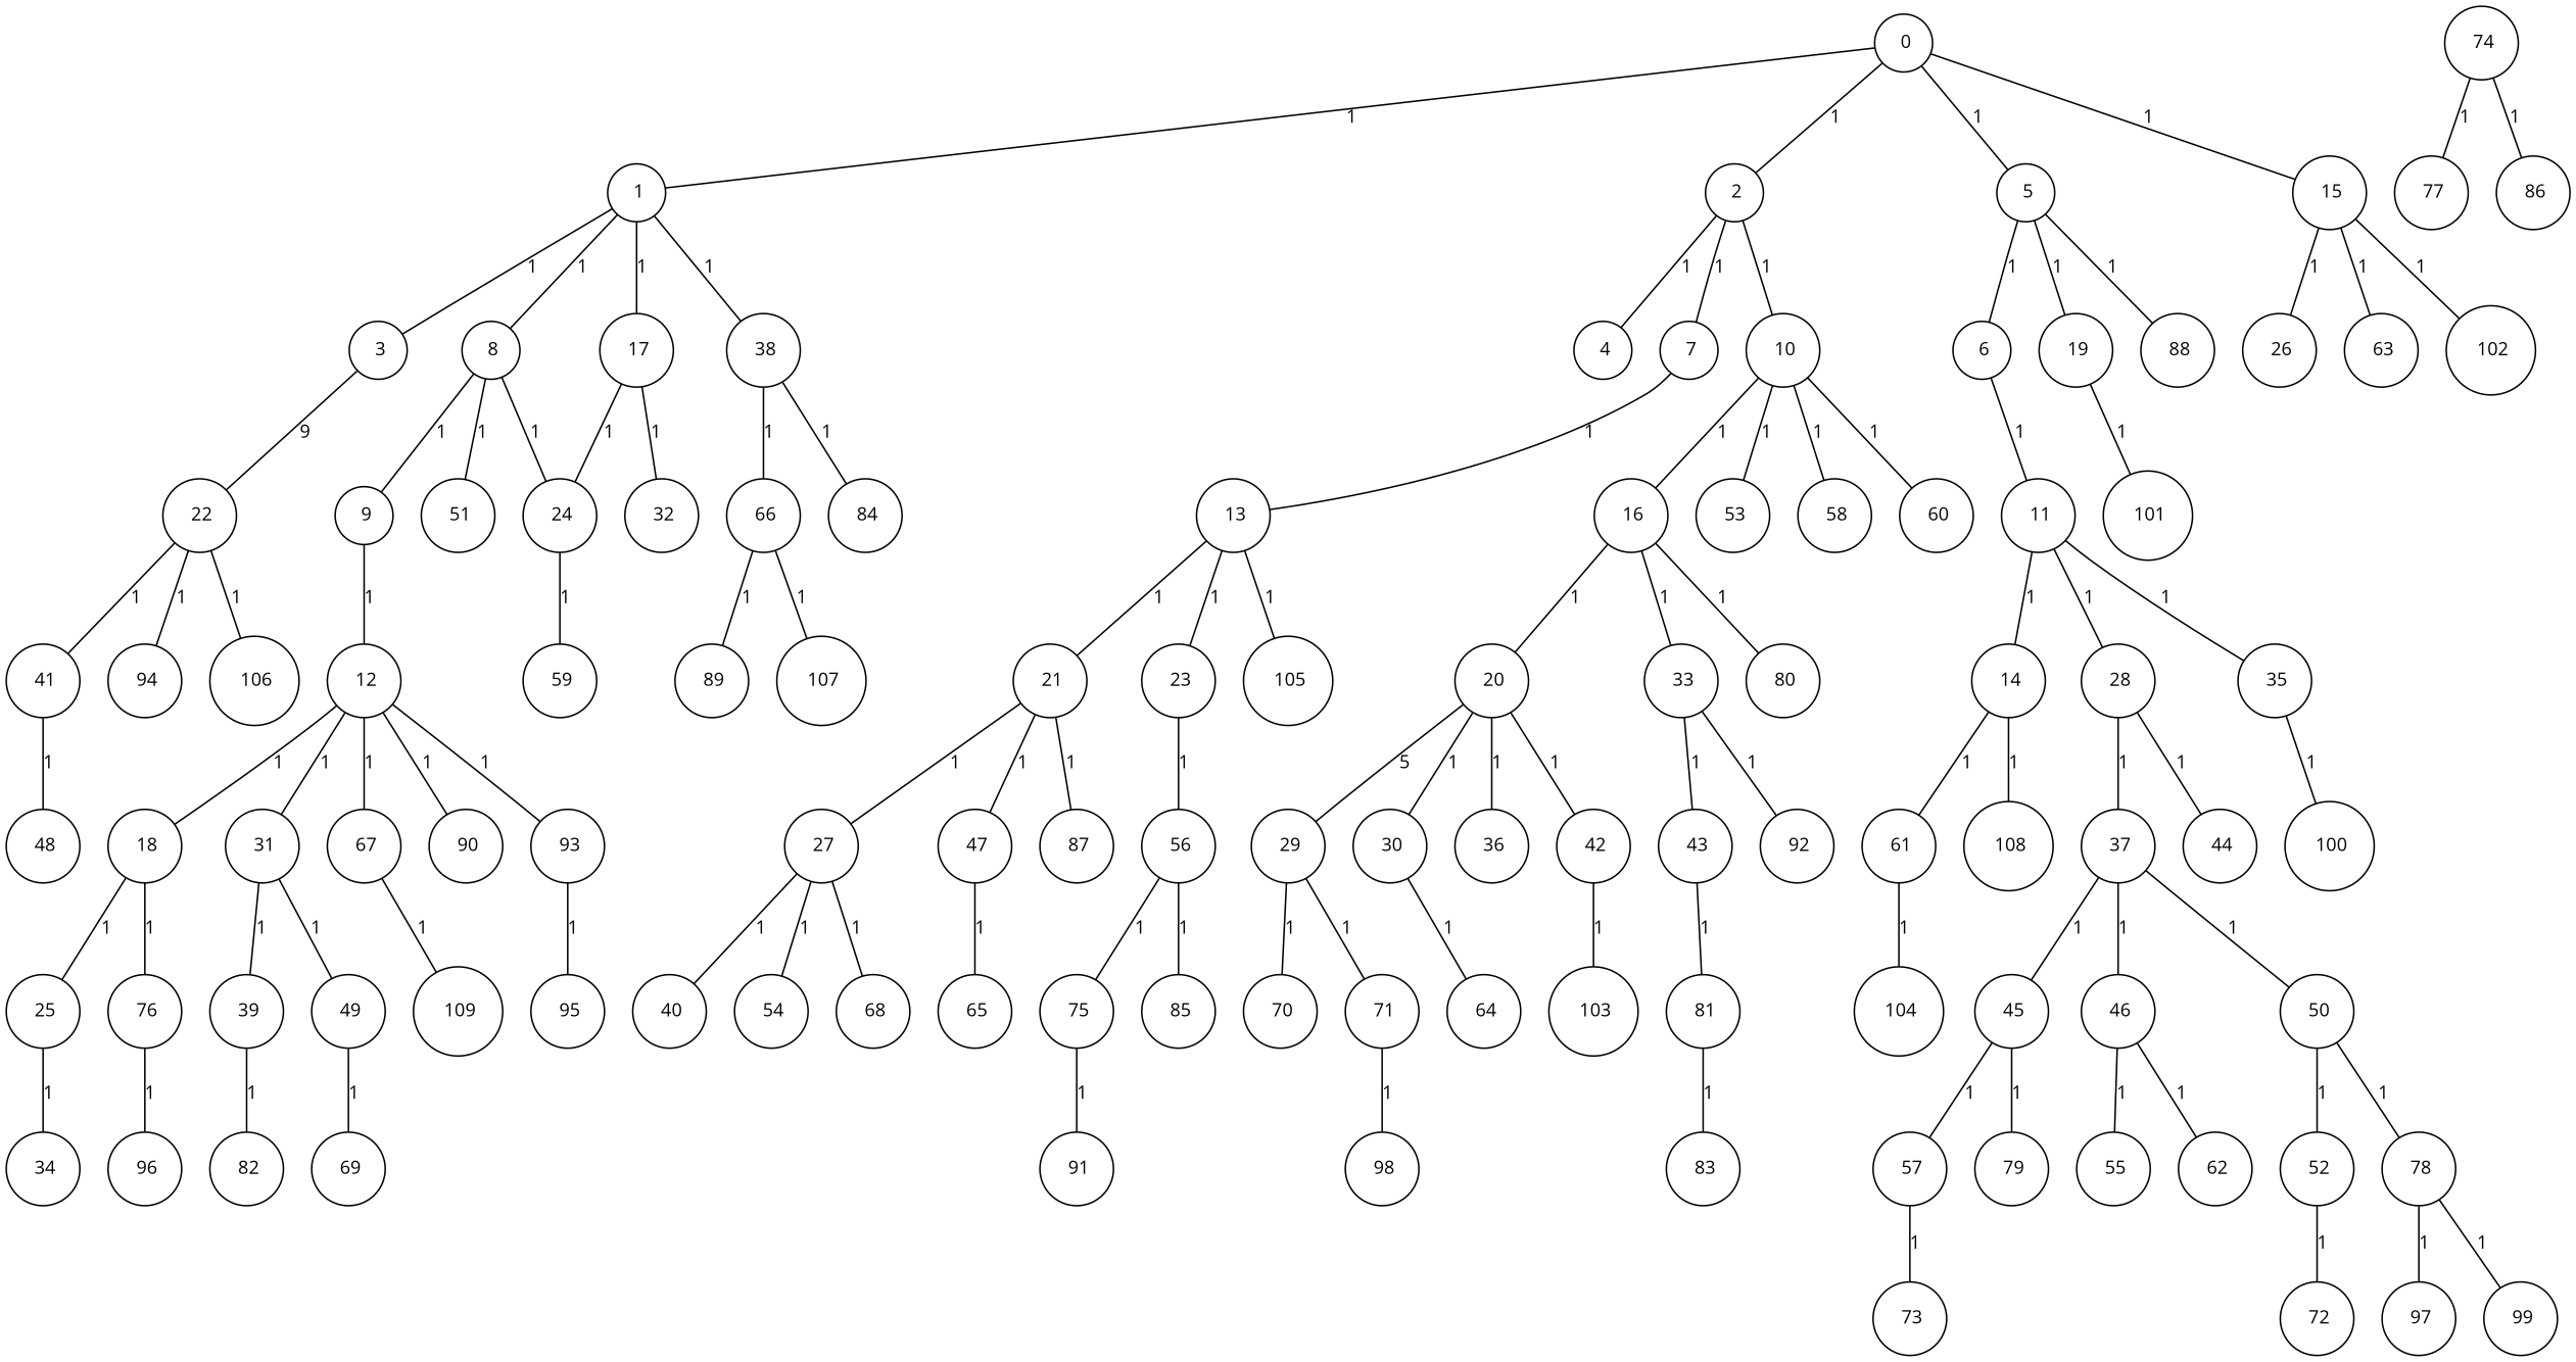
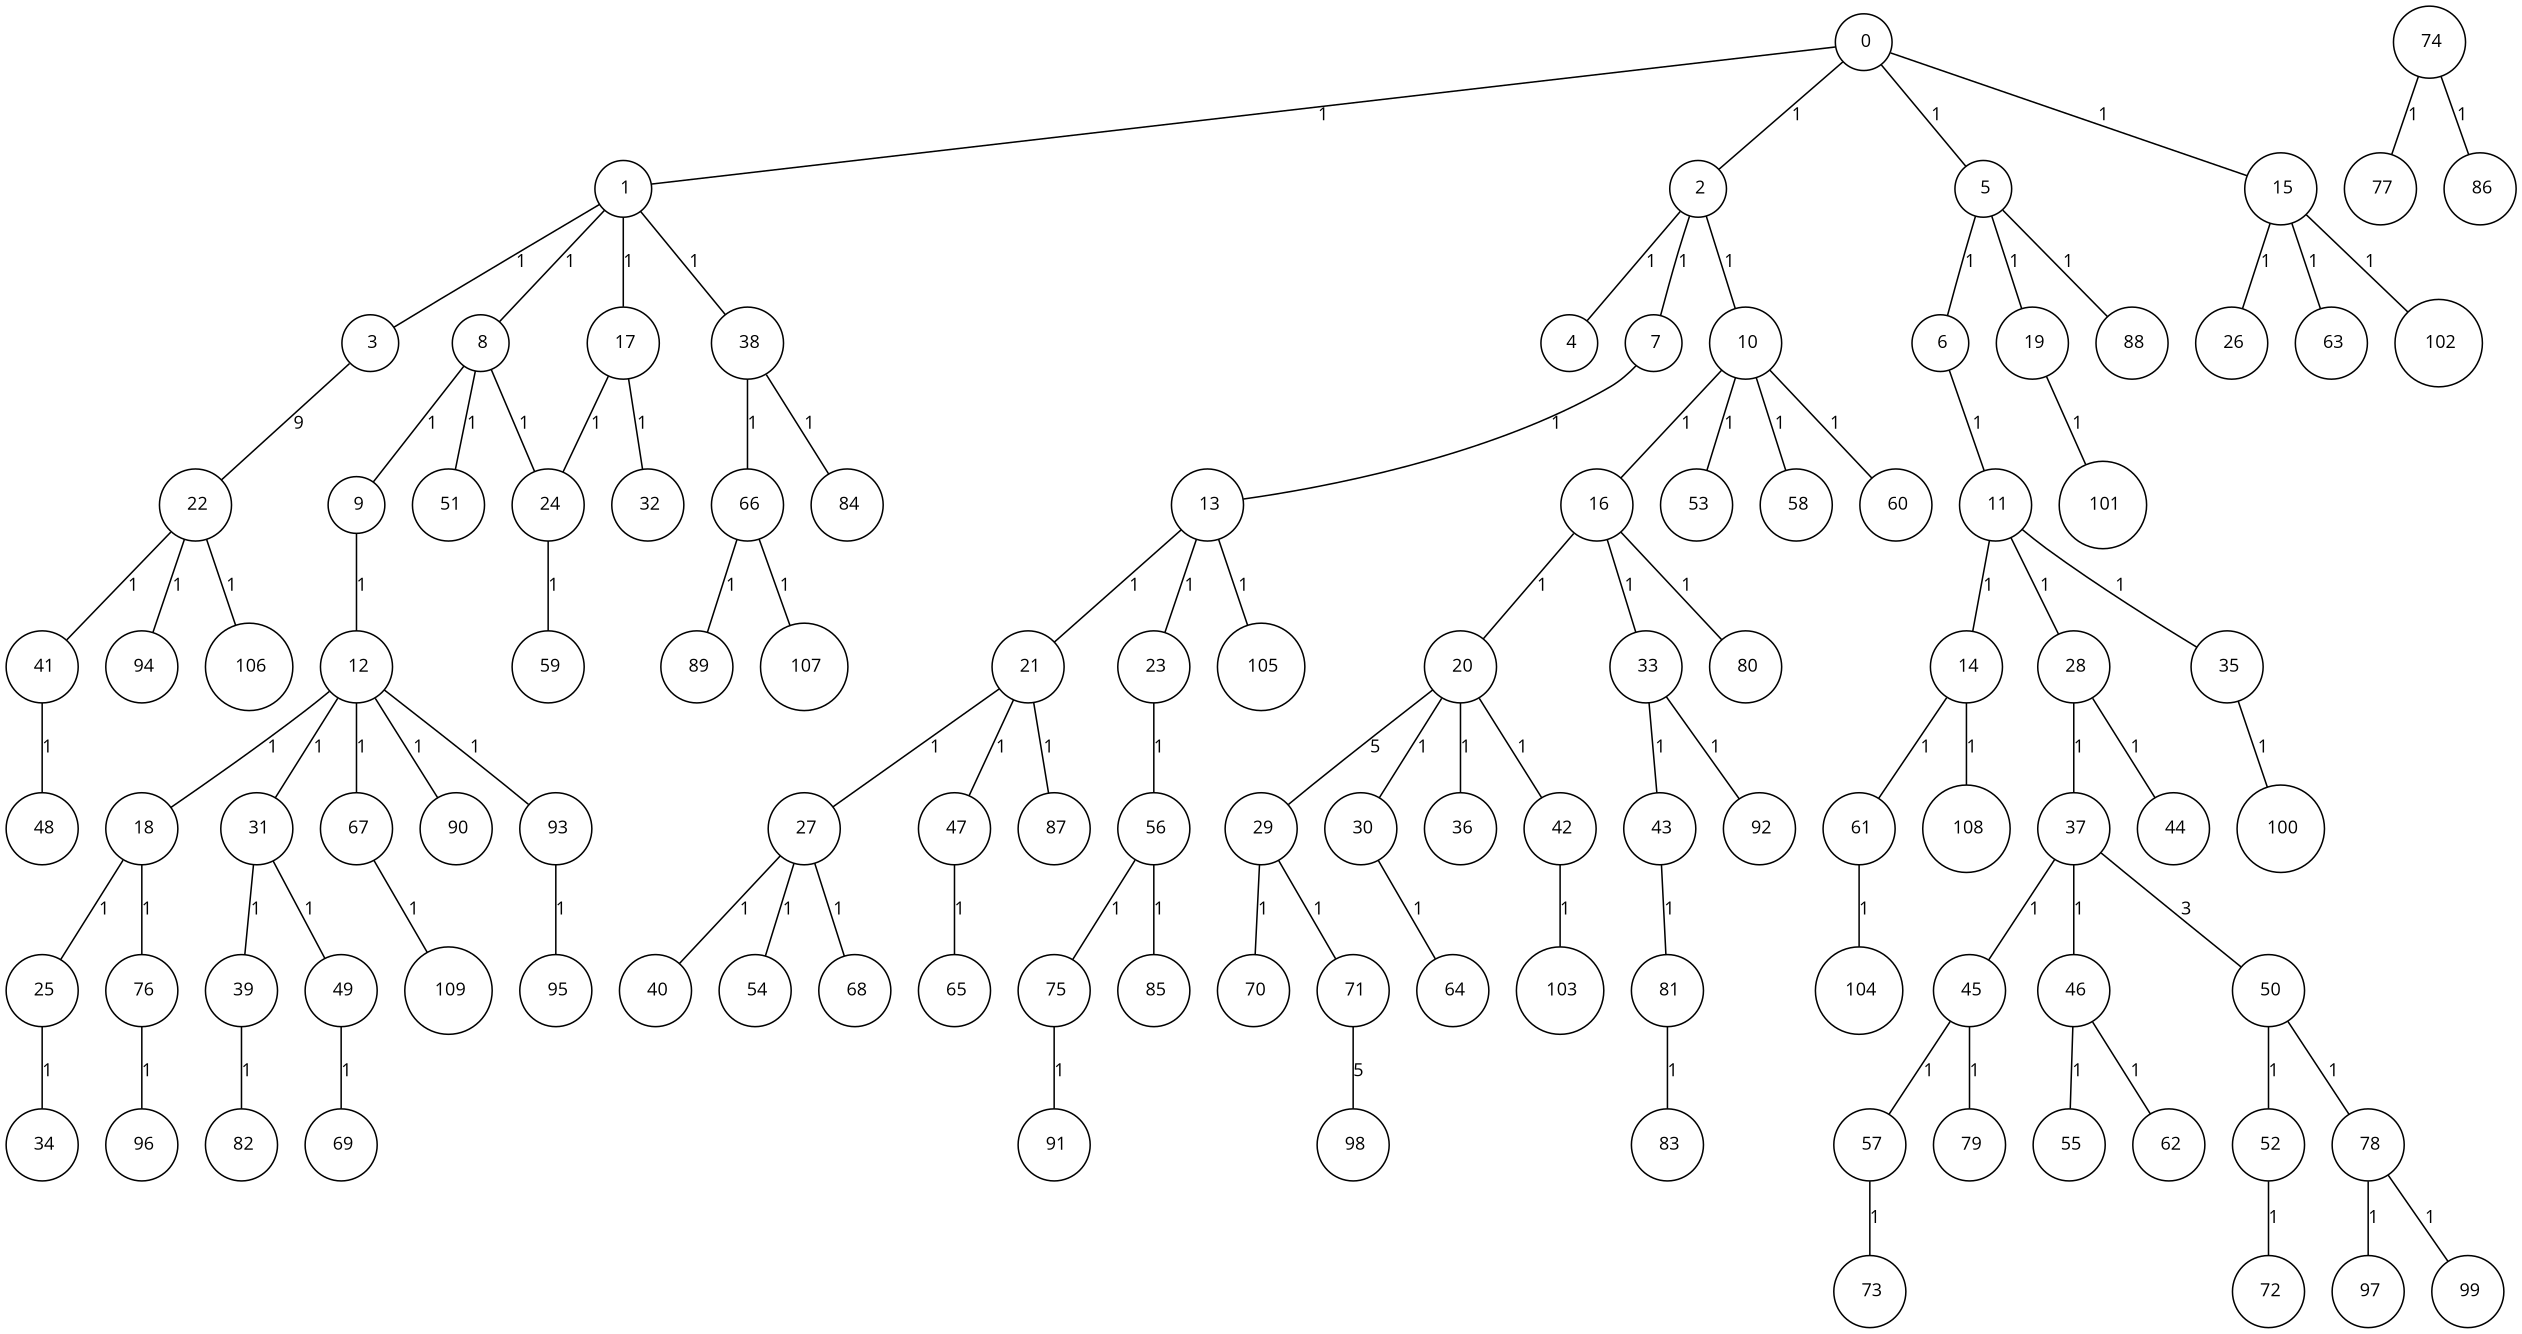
  graph {
    fixedsize="true;"
    fontname="Open Sans"
    node [color=black fontname="Open Sans" fontsize=12 hight=.12 shape=circle]
    edge [fontname="Open Sans" fontsize=12]
    n1 [label=" 0" width=.12]
    n2 [label=" 1" width=.12]
    n3 [label=" 2" width=.12]
    n4 [label=" 5" width=.12]
    n5 [label=" 15" width=.12]
    n6 [label=" 3" width=.12]
    n7 [label=" 8" width=.12]
    n8 [label=" 17" width=.12]
    n9 [label=" 38" width=.12]
    n10 [label=" 4" width=.12]
    n11 [label=" 7" width=.12]
    n12 [label=" 10" width=.12]
    n13 [label=" 6" width=.12]
    n14 [label=" 19" width=.12]
    n15 [label=" 88" width=.12]
    n16 [label=" 26" width=.12]
    n17 [label=" 63" width=.12]
    n18 [label=" 102" width=.12]
    n19 [label=" 22" width=.12]
    n20 [label=" 9" width=.12]
    n21 [label=" 51" width=.12]
    n22 [label=" 24" width=.12]
    n23 [label=" 32" width=.12]
    n24 [label=" 66" width=.12]
    n25 [label=" 84" width=.12]
    n26 [label=" 13" width=.12]
    n27 [label=" 16" width=.12]
    n28 [label=" 53" width=.12]
    n29 [label=" 58" width=.12]
    n30 [label=" 60" width=.12]
    n31 [label=" 41" width=.12]
    n32 [label=" 94" width=.12]
    n33 [label=" 106" width=.12]
    n34 [label=" 11" width=.12]
    n35 [label=" 101" width=.12]
    n36 [label=" 14" width=.12]
    n37 [label=" 28" width=.12]
    n38 [label=" 35" width=.12]
    n39 [label=" 21" width=.12]
    n40 [label=" 23" width=.12]
    n41 [label=" 105" width=.12]
    n42 [label=" 12" width=.12]
    n43 [label=" 74" width=.12]
    n44 [label=" 77" width=.12]
    n45 [label=" 86" width=.12]
    n46 [label=" 18" width=.12]
    n47 [label=" 31" width=.12]
    n48 [label=" 67" width=.12]
    n49 [label=" 90" width=.12]
    n50 [label=" 93" width=.12]
    n51 [label=" 20" width=.12]
    n52 [label=" 33" width=.12]
    n53 [label=" 80" width=.12]
    n54 [label=" 61" width=.12]
    n55 [label=" 108" width=.12]
    n56 [label=" 37" width=.12]
    n57 [label=" 44" width=.12]
    n58 [label=" 100" width=.12]
    n59 [label=" 25" width=.12]
    n60 [label=" 76" width=.12]
    n61 [label=" 39" width=.12]
    n62 [label=" 49" width=.12]
    n63 [label=" 109" width=.12]
    n64 [label=" 27" width=.12]
    n65 [label=" 47" width=.12]
    n66 [label=" 87" width=.12]
    n67 [label=" 56" width=.12]
    n68 [label=" 104" width=.12]
    n69 [label=" 29" width=.12]
    n70 [label=" 30" width=.12]
    n71 [label=" 36" width=.12]
    n72 [label=" 42" width=.12]
    n73 [label=" 43" width=.12]
    n74 [label=" 92" width=.12]
    n75 [label=" 59" width=.12]
    n76 [label=" 34" width=.12]
    n77 [label=" 96" width=.12]
    n78 [label=" 70" width=.12]
    n79 [label=" 71" width=.12]
    n80 [label=" 64" width=.12]
    n81 [label=" 103" width=.12]
    n82 [label=" 40" width=.12]
    n83 [label=" 54" width=.12]
    n84 [label=" 68" width=.12]
    n85 [label=" 65" width=.12]
    n86 [label=" 48" width=.12]
    n87 [label=" 75" width=.12]
    n88 [label=" 85" width=.12]
    n89 [label=" 45" width=.12]
    n90 [label=" 46" width=.12]
    n91 [label=" 50" width=.12]
    n92 [label=" 98" width=.12]
    n93 [label=" 82" width=.12]
    n94 [label=" 69" width=.12]
    n95 [label=" 81" width=.12]
    n96 [label=" 57" width=.12]
    n97 [label=" 79" width=.12]
    n98 [label=" 55" width=.12]
    n99 [label=" 62" width=.12]
    n100 [label=" 52" width=.12]
    n101 [label=" 78" width=.12]
    n102 [label=" 89" width=.12]
    n103 [label=" 107" width=.12]
    n104 [label=" 83" width=.12]
    n105 [label=" 73" width=.12]
    n106 [label=" 72" width=.12]
    n107 [label=" 97" width=.12]
    n108 [label=" 99" width=.12]
    n109 [label=" 91" width=.12]
    n110 [label=" 95" width=.12]
    n1 -- n2 [label=1]
    n1 -- n3 [label=1]
    n1 -- n4 [label=1]
    n1 -- n5 [label=1]
    n2 -- n6 [label=1]
    n2 -- n7 [label=1]
    n2 -- n8 [label=1]
    n2 -- n9 [label=1]
    n3 -- n10 [label=1]
    n3 -- n11 [label=1]
    n3 -- n12 [label=1]
    n4 -- n13 [label=1]
    n4 -- n14 [label=1]
    n4 -- n15 [label=1]
    n5 -- n16 [label=1]
    n5 -- n17 [label=1]
    n5 -- n18 [label=1]
    n6 -- n19 [label=9]
    n7 -- n20 [label=1]
    n7 -- n21 [label=1]
    n7 -- n22 [label=1]
    n8 -- n22 [label=1]
    n8 -- n23 [label=1]
    n9 -- n24 [label=1]
    n9 -- n25 [label=1]
    n11 -- n26 [label=1]
    n12 -- n27 [label=1]
    n12 -- n28 [label=1]
    n12 -- n29 [label=1]
    n12 -- n30 [label=1]
    n13 -- n34 [label=1]
    n14 -- n35 [label=1]
    n19 -- n31 [label=1]
    n19 -- n32 [label=1]
    n19 -- n33 [label=1]
    n20 -- n42 [label=1]
    n22 -- n75 [label=1]
    n24 -- n102 [label=1]
    n24 -- n103 [label=1]
    n26 -- n39 [label=1]
    n26 -- n40 [label=1]
    n26 -- n41 [label=1]
    n27 -- n51 [label=1]
    n27 -- n52 [label=1]
    n27 -- n53 [label=1]
    n31 -- n86 [label=1]
    n34 -- n36 [label=1]
    n34 -- n37 [label=1]
    n34 -- n38 [label=1]
    n36 -- n54 [label=1]
    n36 -- n55 [label=1]
    n37 -- n56 [label=1]
    n37 -- n57 [label=1]
    n38 -- n58 [label=1]
    n39 -- n64 [label=1]
    n39 -- n65 [label=1]
    n39 -- n66 [label=1]
    n40 -- n67 [label=1]
    n42 -- n46 [label=1]
    n42 -- n47 [label=1]
    n42 -- n48 [label=1]
    n42 -- n49 [label=1]
    n42 -- n50 [label=1]
    n43 -- n44 [label=1]
    n43 -- n45 [label=1]
    n46 -- n59 [label=1]
    n46 -- n60 [label=1]
    n47 -- n61 [label=1]
    n47 -- n62 [label=1]
    n48 -- n63 [label=1]
    n50 -- n110 [label=1]
    n51 -- n69 [label=5]
    n51 -- n70 [label=1]
    n51 -- n71 [label=1]
    n51 -- n72 [label=1]
    n52 -- n73 [label=1]
    n52 -- n74 [label=1]
    n54 -- n68 [label=1]
    n56 -- n89 [label=1]
    n56 -- n90 [label=1]
-   n56 -- n91 [label=1]
+   n56 -- n91 [label=3]
    n59 -- n76 [label=1]
    n60 -- n77 [label=1]
    n61 -- n93 [label=1]
    n62 -- n94 [label=1]
    n64 -- n82 [label=1]
    n64 -- n83 [label=1]
    n64 -- n84 [label=1]
    n65 -- n85 [label=1]
    n67 -- n87 [label=1]
    n67 -- n88 [label=1]
    n69 -- n78 [label=1]
    n69 -- n79 [label=1]
    n70 -- n80 [label=1]
    n72 -- n81 [label=1]
    n73 -- n95 [label=1]
-   n79 -- n92 [label=1]
+   n79 -- n92 [label=5]
    n87 -- n109 [label=1]
    n89 -- n96 [label=1]
    n89 -- n97 [label=1]
    n90 -- n98 [label=1]
    n90 -- n99 [label=1]
    n91 -- n100 [label=1]
    n91 -- n101 [label=1]
    n95 -- n104 [label=1]
    n96 -- n105 [label=1]
    n100 -- n106 [label=1]
    n101 -- n107 [label=1]
    n101 -- n108 [label=1]
  }
